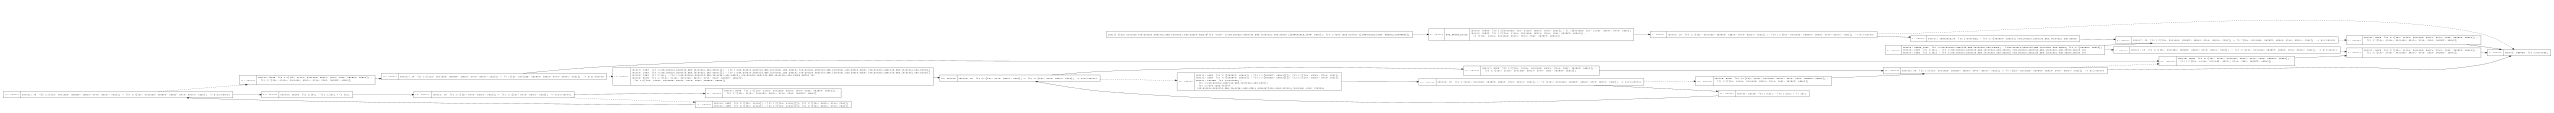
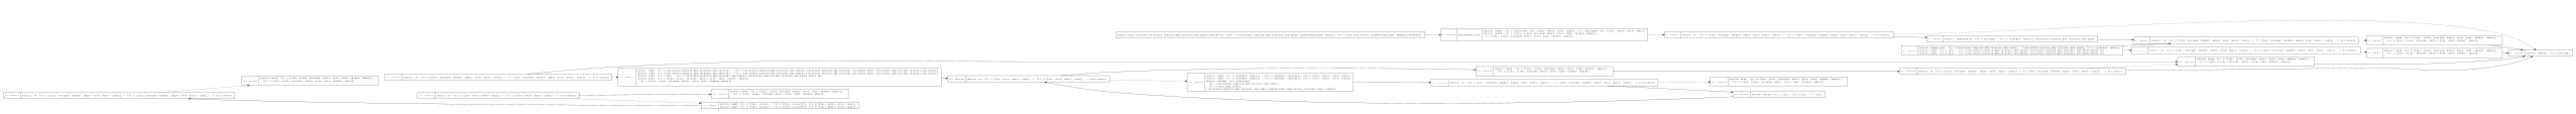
  digraph {
    fontname="Courier Prime"
    rankdir=LR
    node [fontname="Courier Prime" shape=record]
    edge [fontname="Courier Prime"]
    n1 [label="{0\:\ 0x0000|MTH_ENTER_BLOCK\l|0x0000: CONST  (r0 I:?[boolean, int, float, short, byte, char]) = (1 ?[boolean, int, float, short, byte, char]) \l0x0001: CONST  (r1 I:?[int, float, boolean, short, byte, char, OBJECT, ARRAY]) = \l  (0 ?[int, float, boolean, short, byte, char, OBJECT, ARRAY])\l \l}"]
    n2 [label="{1\:\ 0x0002|0x0002: IF  (r9 I:?[int, boolean, OBJECT, ARRAY, byte, short, char]) != (r8 I:?[int, boolean, OBJECT, ARRAY, byte, short, char])  \-\> B:3:0x0005 \l}"]
    n3 [label="{2\:\ 0x0004|0x0004: RETURN  (r0 I:boolean) \l}"]
    n4 [label="{3\:\ 0x0005|0x0005: INSTANCE_OF  (r2 I:boolean) = (r9 I:?[OBJECT, ARRAY]) com.google.android.gms.internal.ads.zzdrs \l}"]
    n5 [label="{4\:\ 0x0007|0x0007: IF  (r2 I:?[int, boolean, OBJECT, ARRAY, byte, short, char]) != (0 ?[int, boolean, OBJECT, ARRAY, byte, short, char])  \-\> B:6:0x000b \l}"]
    n6 [label="{5\:\ 0x0009|0x0009: MOVE  (r0 I:?[int, float, boolean, short, byte, char, OBJECT, ARRAY]) = \l  (r1 I:?[int, float, boolean, short, byte, char, OBJECT, ARRAY])\l \l}"]
    n7 [label="{6\:\ 0x000b|0x000b: CHECK_CAST  (r9 I:com.google.android.gms.internal.ads.zzdrs) = (com.google.android.gms.internal.ads.zzdrs) (r9 I:?[OBJECT, ARRAY]) \l0x000d: IGET  (r2 I:int) = (r8 I:com.google.android.gms.internal.ads.zzdrs) com.google.android.gms.internal.ads.zzdrs.mSize int \l0x000f: IGET  (r3 I:int) = (r9 I:com.google.android.gms.internal.ads.zzdrs) com.google.android.gms.internal.ads.zzdrs.mSize int \l}"]
    n8 [label="{7\:\ 0x0011|0x0011: IF  (r2 I:?[int, boolean, OBJECT, ARRAY, byte, short, char]) == (r3 I:?[int, boolean, OBJECT, ARRAY, byte, short, char])  \-\> B:9:0x0015 \l}"]
    n9 [label="{8\:\ 0x0013|0x0013: MOVE  (r0 I:?[int, float, boolean, short, byte, char, OBJECT, ARRAY]) = \l  (r1 I:?[int, float, boolean, short, byte, char, OBJECT, ARRAY])\l \l}"]
    n10 [label="{10\:\ 0x001c|0x001c: IF  (r2 I:?[int, byte, short, char]) \>= (r5 I:?[int, byte, short, char])  \-\> B:23:0x0042 \l}"]
    n11 [label="{11\:\ 0x001e|0x001e: AGET  (r6 I:?[int, float]) = (r3 I:?[int, float][]), (r2 I:?[int, short, byte, char]) \l0x0020: AGET  (r7 I:?[int, float]) = (r4 I:?[int, float][]), (r2 I:?[int, short, byte, char]) \l}"]
    n12 [label="{23\:\ 0x0042|0x0042: MOVE  (r2 I:?[int, float, boolean, short, byte, char, OBJECT, ARRAY]) = \l  (r0 I:?[int, float, boolean, short, byte, char, OBJECT, ARRAY])\l \l}"]
    n13 [label="{12\:\ 0x0022|0x0022: IF  (r6 I:?[int, boolean, OBJECT, ARRAY, byte, short, char]) == (r7 I:?[int, boolean, OBJECT, ARRAY, byte, short, char])  \-\> B:22:0x003f \l}"]
    n14 [label="{13\:\ 0x0024|0x0024: MOVE  (r2 I:?[int, float, boolean, short, byte, char, OBJECT, ARRAY]) = \l  (r1 I:?[int, float, boolean, short, byte, char, OBJECT, ARRAY])\l \l}"]
-   n15 [label="{22\:\ 0x003f|0x003f: ARITH  (r2 I:int) = (r2 I:int) + (1 int) \l}"]
    n16 [label="{14\:\ 0x0025|0x0025: IF  (r2 I:?[int, boolean, OBJECT, ARRAY, byte, short, char]) == (0 ?[int, boolean, OBJECT, ARRAY, byte, short, char])  \-\> B:21:0x003d \l}"]
    n17 [label="{15\:\ 0x0027|0x0027: IGET  (r3 I:com.google.android.gms.internal.ads.zzdrt[]) = (r8 I:com.google.android.gms.internal.ads.zzdrs) com.google.android.gms.internal.ads.zzdrs.zzhnt com.google.android.gms.internal.ads.zzdrt[] \l0x0029: IGET  (r4 I:com.google.android.gms.internal.ads.zzdrt[]) = (r9 I:com.google.android.gms.internal.ads.zzdrs) com.google.android.gms.internal.ads.zzdrs.zzhnt com.google.android.gms.internal.ads.zzdrt[] \l0x002b: IGET  (r5 I:int) = (r8 I:com.google.android.gms.internal.ads.zzdrs) com.google.android.gms.internal.ads.zzdrs.mSize int \l0x002d: MOVE  (r2 I:?[int, float, boolean, short, byte, char, OBJECT, ARRAY]) = \l  (r1 I:?[int, float, boolean, short, byte, char, OBJECT, ARRAY])\l \l}"]
    n18 [label="{21\:\ 0x003d|0x003d: MOVE  (r0 I:?[int, float, boolean, short, byte, char, OBJECT, ARRAY]) = \l  (r1 I:?[int, float, boolean, short, byte, char, OBJECT, ARRAY])\l \l}"]
    n19 [label="{16\:\ 0x002e|0x002e: IF  (r2 I:?[int, byte, short, char]) \>= (r5 I:?[int, byte, short, char])  \-\> B:25:0x0047 \l}"]
    n20 [label="{17\:\ 0x0030|0x0030: AGET  (r6 I:?[OBJECT, ARRAY]) = (r3 I:?[OBJECT, ARRAY][]), (r2 I:?[int, short, byte, char]) \l0x0032: AGET  (r7 I:?[OBJECT, ARRAY]) = (r4 I:?[OBJECT, ARRAY][]), (r2 I:?[int, short, byte, char]) \l0x0034: INVOKE  (r6 I:boolean) = \l  (r6 I:com.google.android.gms.internal.ads.zzdrt)\l  (r7 I:java.lang.Object)\l com.google.android.gms.internal.ads.zzdrt.equals(java.lang.Object):boolean type: VIRTUAL \l}"]
    n21 [label="{25\:\ 0x0047|0x0047: MOVE  (r2 I:?[int, float, boolean, short, byte, char, OBJECT, ARRAY]) = \l  (r0 I:?[int, float, boolean, short, byte, char, OBJECT, ARRAY])\l \l}"]
    n22 [label="{18\:\ 0x0038|0x0038: IF  (r6 I:?[int, boolean, OBJECT, ARRAY, byte, short, char]) != (0 ?[int, boolean, OBJECT, ARRAY, byte, short, char])  \-\> B:24:0x0044 \l}"]
    n23 [label="{20\:\ 0x003b|0x003b: IF  (r2 I:?[int, boolean, OBJECT, ARRAY, byte, short, char]) != (0 ?[int, boolean, OBJECT, ARRAY, byte, short, char])  \-\> B:2:0x0004 \l}"]
    n24 [label="{19\:\ 0x003a|0x003a: MOVE  (r2 I:?[int, float, boolean, short, byte, char, OBJECT, ARRAY]) = \l  (r1 I:?[int, float, boolean, short, byte, char, OBJECT, ARRAY])\l \l}"]
    n25 [label="{24\:\ 0x0044|0x0044: ARITH  (r2 I:int) = (r2 I:int) + (1 int) \l}"]
    n26 [label="{public final boolean com.google.android.gms.internal.ads.zzdrs.equals((r8 'this' I:com.google.android.gms.internal.ads.zzdrs A[IMMUTABLE_TYPE, THIS]), (r9 I:java.lang.Object A[IMMUTABLE_TYPE, METHOD_ARGUMENT])) }"]
    n1 -> n2
    n2 -> n3 [style=dashed]
    n2 -> n4
    n4 -> n5
    n5 -> n6 [style=dashed]
    n6 -> n3
    n7 -> n5
    n7 -> n8
    n8 -> n9 [style=dashed]
    n9 -> n3
    n10 -> n11 [style=dashed]
    n10 -> n12
    n11 -> n13
    n13 -> n14 [style=dashed]
-   n13 -> n15
-   n14 -> n16
-   n15 -> n10
    n16 -> n17 [style=dashed]
    n16 -> n18
    n17 -> n19
-   n18 -> n9
+   n18 -> n3
    n19 -> n20 [style=dashed]
    n19 -> n21
    n20 -> n22
    n21 -> n23
    n22 -> n24 [style=dashed]
    n22 -> n25
    n23 -> n3
    n23 -> n18 [style=dashed]
-   n24 -> n23
    n25 -> n19
    n26 -> n1
  }
